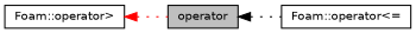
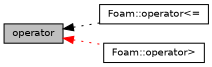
  digraph {
    rankdir=LR
    node [color=black fontname=Helvetica fontsize=10 shape=record]
    edge [dir=back fontname=Helvetica fontsize=10 labelfontname=Helvetica labelfontsize=10 style=dotted]
    n1 [fillcolor=grey75 fontcolor=black height=0.2 label=operator style=filled width=0.4]
    n2 [height=0.2 label="Foam::operator\<=" width=0.4]
    n3 [height=0.2 label="Foam::operator\>" width=0.4]
    n1 -> n2 [color=black]
-   n3 -> n1 [color=red]
+   n1 -> n3 [color=red]
  }
